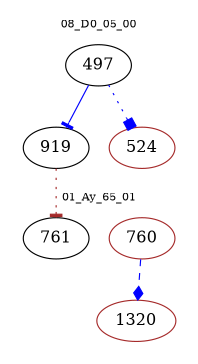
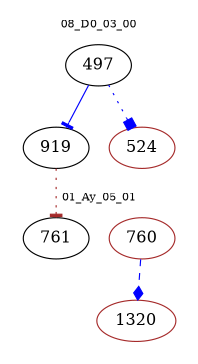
  digraph {
    node [color=brown]
    edge [arrowhead=tee color=blue style=dotted]
    n1 [label=760]
    n2 [color=black label=761]
    n3 [label=1320]
    n4 [color=black label=497]
    n5 [color=black label=919]
    n6 [label=524]
    subgraph cluster_1 {
      color=white
      fontsize=10
-     label="01_Ay_65_01"
+     label="01_Ay_05_01"
      n1
      n2
      n3
    }
    subgraph cluster_2 {
      color=white
      fontsize=10
-     label="08_D0_05_00"
+     label="08_D0_03_00"
      n4
      n5
      n6
    }
    n1 -> n3 [arrowhead=diamond style=dashed]
    n4 -> n5 [style=solid]
    n4 -> n6 [arrowhead=box]
    n5 -> n2 [color=brown]
  }
